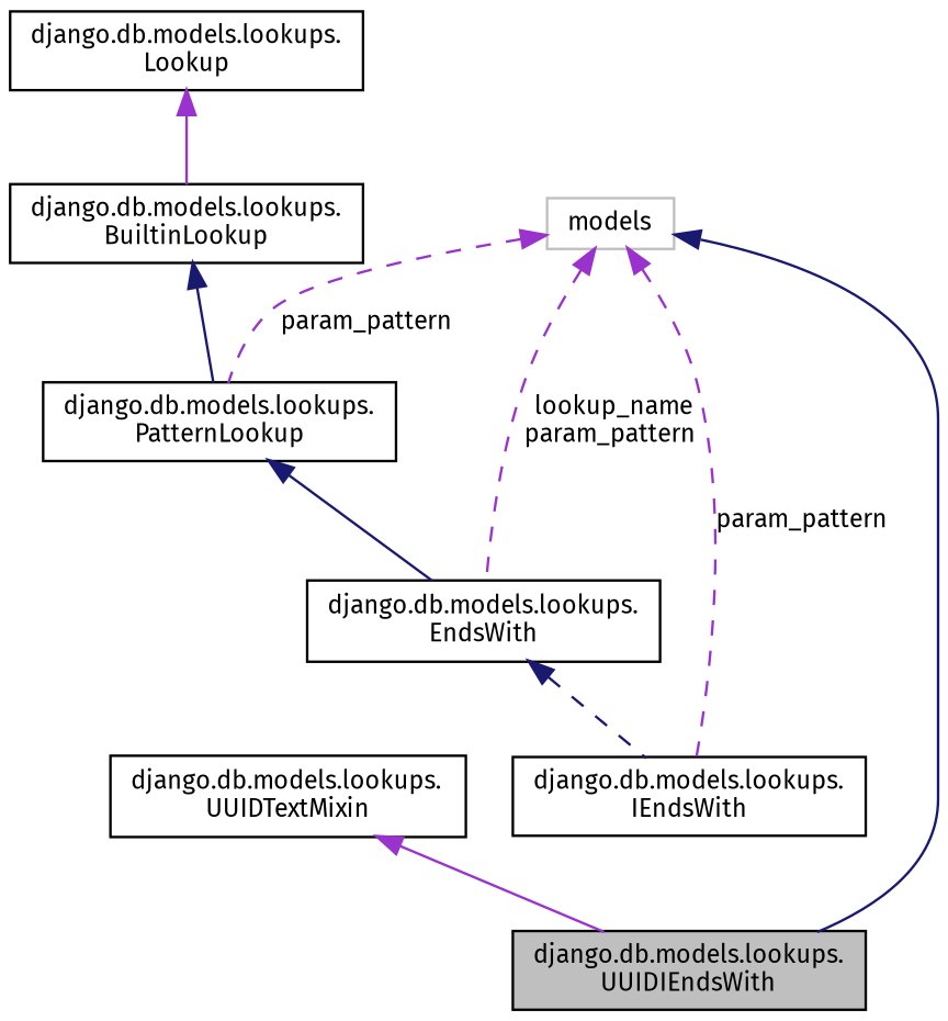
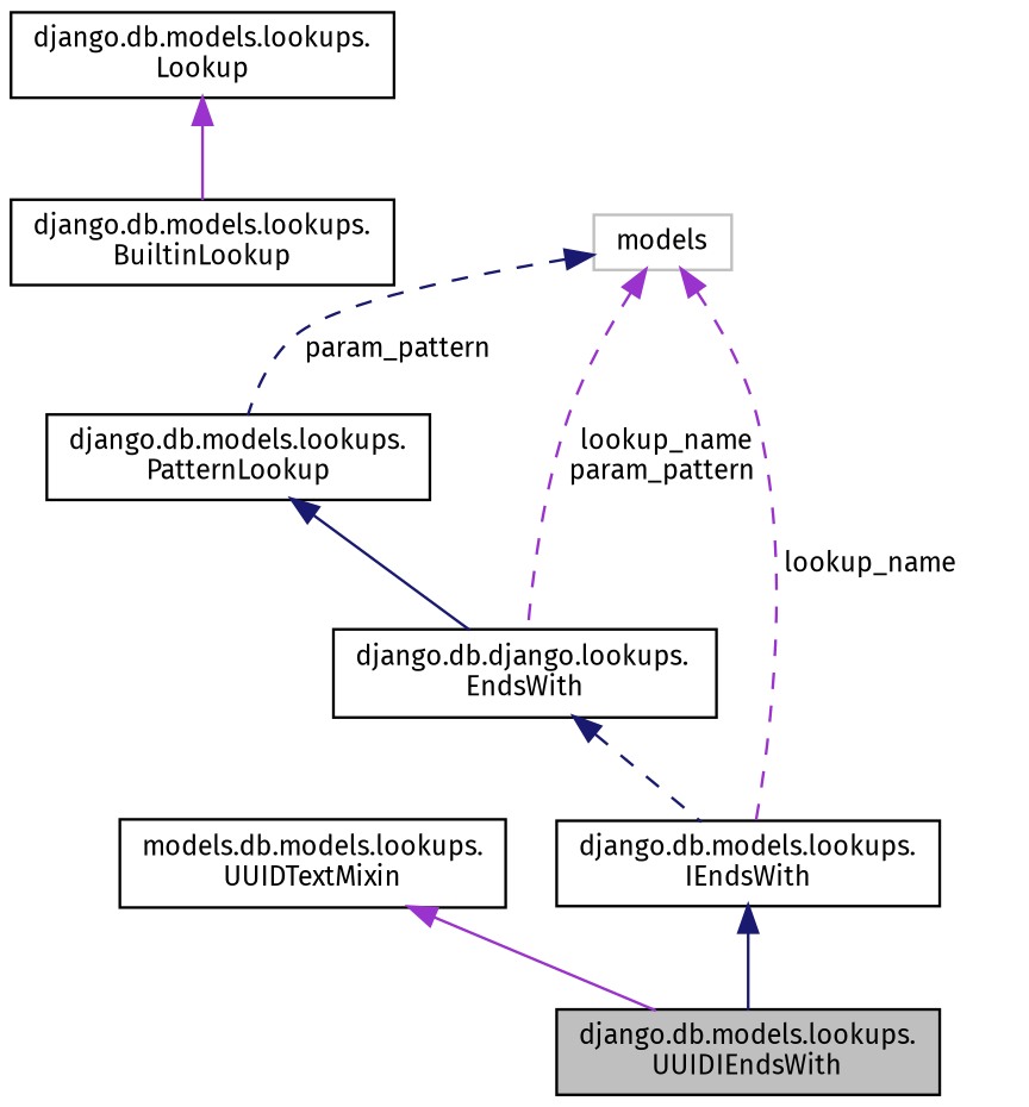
  digraph {
    fontname="Fira Sans"
    node [color=black fillcolor=white fontname="Fira Sans" fontsize=10 shape=record style=filled]
    edge [color=darkorchid3 dir=back fontname="Fira Sans" fontsize=10 labelfontname=Helvetica labelfontsize=10 style=solid]
    n1 [fillcolor=grey75 fontcolor=black height=0.2 label="django.db.models.lookups.\lUUIDIEndsWith" width=0.4]
-   n2 [height=0.2 label="django.db.models.lookups.\lUUIDTextMixin" width=0.4]
+   n2 [height=0.2 label="models.db.models.lookups.\lUUIDTextMixin" width=0.4]
    n3 [height=0.2 label="django.db.models.lookups.\lIEndsWith" width=0.4]
-   n4 [height=0.2 label="django.db.models.lookups.\lEndsWith" width=0.4]
+   n4 [height=0.2 label="django.db.django.lookups.\lEndsWith" width=0.4]
    n5 [height=0.2 label="django.db.models.lookups.\lPatternLookup" width=0.4]
    n6 [height=0.2 label="django.db.models.lookups.\lBuiltinLookup" width=0.4]
    n7 [height=0.2 label="django.db.models.lookups.\lLookup" width=0.4]
    n8 [color=grey75 height=0.2 label=models width=0.4]
    n2 -> n1
-   n8 -> n1 [color=midnightblue]
+   n3 -> n1 [color=midnightblue]
    n4 -> n3 [color=midnightblue style=dashed]
    n5 -> n4 [color=midnightblue]
-   n6 -> n5 [color=midnightblue]
    n7 -> n6
-   n8 -> n3 [label=" param_pattern" style=dashed]
+   n8 -> n3 [label=" lookup_name" style=dashed]
    n8 -> n4 [label=" lookup_name\nparam_pattern" style=dashed]
-   n8 -> n5 [label=" param_pattern" style=dashed]
+   n8 -> n5 [color=midnightblue label=" param_pattern" style=dashed]
  }
